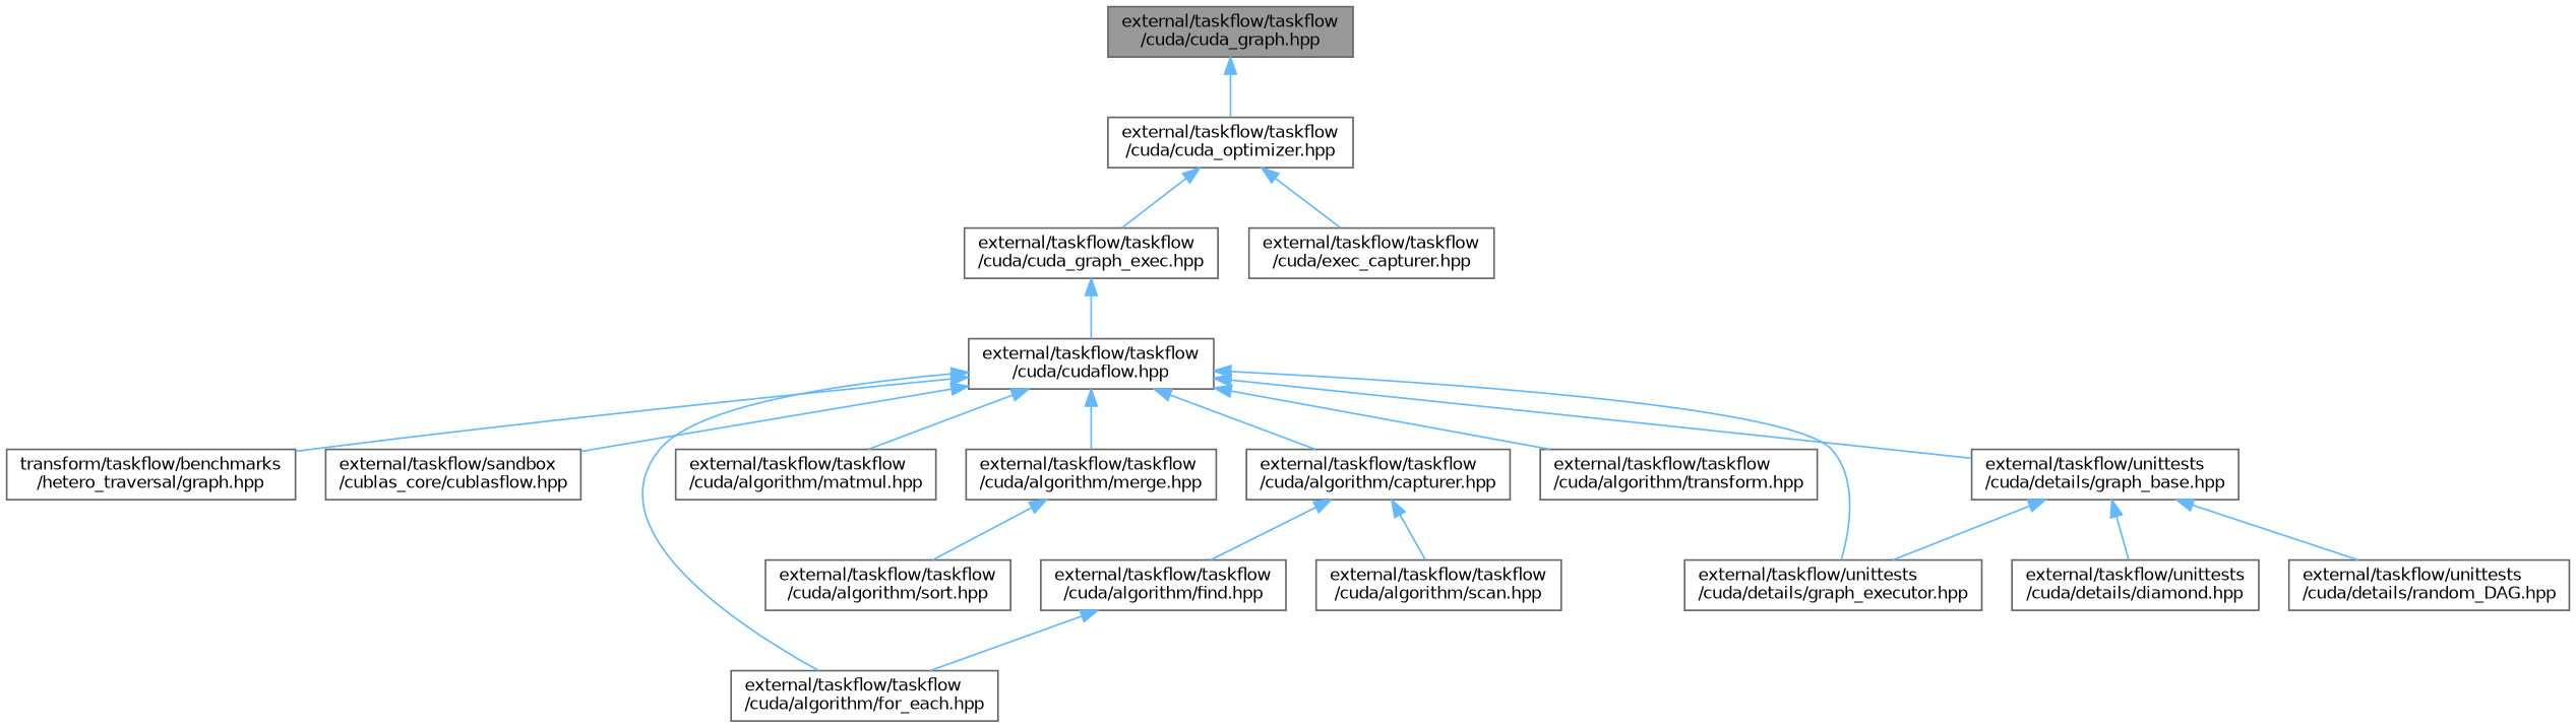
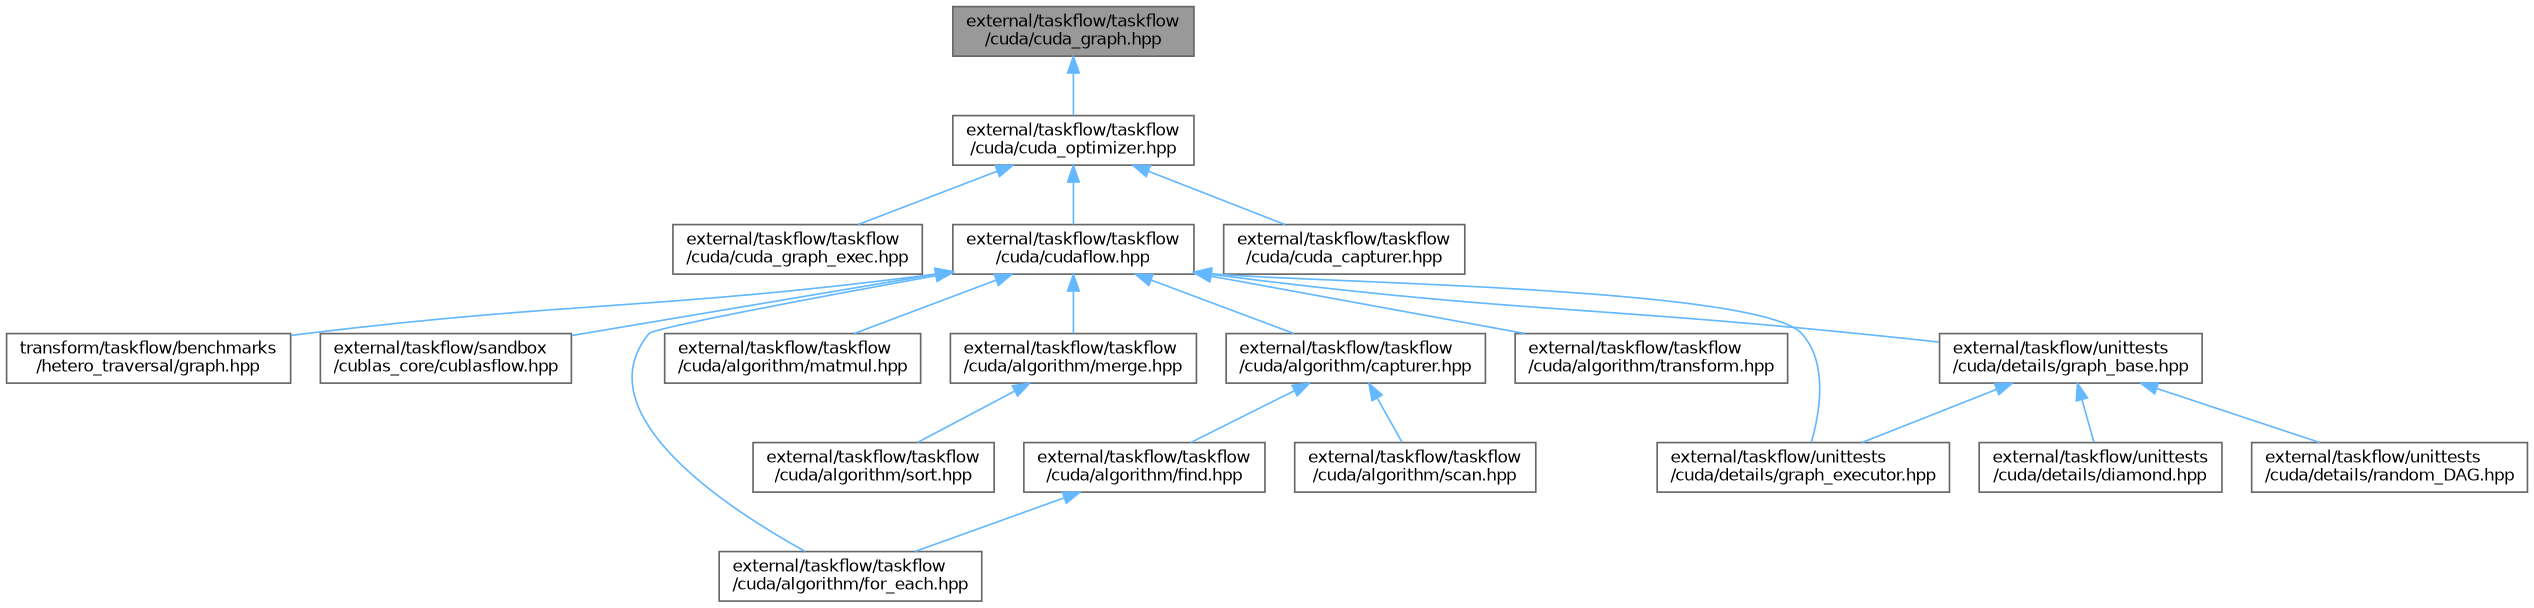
  digraph {
    node [color=grey40 fillcolor=white fontname=Helvetica fontsize=10 shape=box style=filled]
    edge [color=steelblue1 dir=back fontname=Helvetica fontsize=10 labelfontname=Helvetica labelfontsize=10 style=solid]
    n1 [color=gray40 fillcolor=grey60 fontcolor=black height=0.2 label="external/taskflow/taskflow\l/cuda/cuda_graph.hpp" width=0.4]
    n2 [height=0.2 label="external/taskflow/taskflow\l/cuda/cuda_optimizer.hpp" width=0.4]
    n3 [height=0.2 label="external/taskflow/taskflow\l/cuda/cuda_graph_exec.hpp" width=0.4]
    n4 [height=0.2 label="external/taskflow/taskflow\l/cuda/cudaflow.hpp" width=0.4]
-   n5 [height=0.2 label="external/taskflow/taskflow\l/cuda/exec_capturer.hpp" width=0.4]
+   n5 [height=0.2 label="external/taskflow/taskflow\l/cuda/cuda_capturer.hpp" width=0.4]
    n6 [height=0.2 label="transform/taskflow/benchmarks\l/hetero_traversal/graph.hpp" width=0.4]
    n7 [height=0.2 label="external/taskflow/sandbox\l/cublas_core/cublasflow.hpp" width=0.4]
    n8 [height=0.2 label="external/taskflow/taskflow\l/cuda/algorithm/for_each.hpp" width=0.4]
    n9 [height=0.2 label="external/taskflow/taskflow\l/cuda/algorithm/matmul.hpp" width=0.4]
    n10 [height=0.2 label="external/taskflow/taskflow\l/cuda/algorithm/merge.hpp" width=0.4]
    n11 [height=0.2 label="external/taskflow/taskflow\l/cuda/algorithm/capturer.hpp" width=0.4]
    n12 [height=0.2 label="external/taskflow/taskflow\l/cuda/algorithm/transform.hpp" width=0.4]
    n13 [height=0.2 label="external/taskflow/unittests\l/cuda/details/graph_base.hpp" width=0.4]
    n14 [height=0.2 label="external/taskflow/unittests\l/cuda/details/graph_executor.hpp" width=0.4]
    n15 [height=0.2 label="external/taskflow/taskflow\l/cuda/algorithm/sort.hpp" width=0.4]
    n16 [height=0.2 label="external/taskflow/taskflow\l/cuda/algorithm/find.hpp" width=0.4]
    n17 [height=0.2 label="external/taskflow/taskflow\l/cuda/algorithm/scan.hpp" width=0.4]
    n18 [height=0.2 label="external/taskflow/unittests\l/cuda/details/diamond.hpp" width=0.4]
    n19 [height=0.2 label="external/taskflow/unittests\l/cuda/details/random_DAG.hpp" width=0.4]
    n1 -> n2
    n2 -> n3
    n2 -> n5
-   n3 -> n4
+   n2 -> n4
    n4 -> n6
    n4 -> n7
    n4 -> n8
    n4 -> n9
    n4 -> n10
    n4 -> n11
    n4 -> n12
    n4 -> n13
    n4 -> n14
    n10 -> n15
    n11 -> n16
    n11 -> n17
    n13 -> n14
    n13 -> n18
    n13 -> n19
    n16 -> n8
  }
